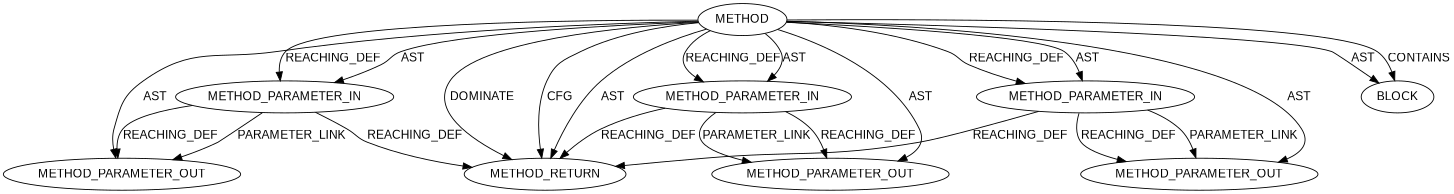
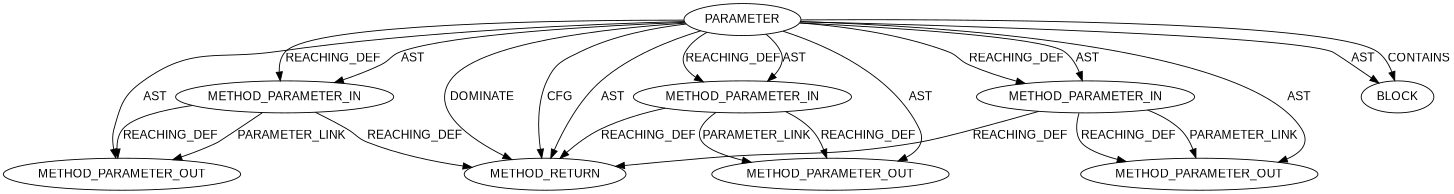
  digraph {
    fontname="Liberation Sans"
    node [CODE="<empty>" ORDER=1 fontname="Liberation Sans" EVALUATION_STRATEGY=BY_VALUE IS_VARIADIC=false TYPE_FULL_NAME=ANY]
    edge [fontname="Liberation Sans"]
-   n1 [AST_PARENT_FULL_NAME="<global>" AST_PARENT_TYPE=NAMESPACE_BLOCK FILENAME="<empty>" FULL_NAME=memcpy IS_EXTERNAL=true NAME=memcpy ORDER=0 label=METHOD EVALUATION_STRATEGY="" IS_VARIADIC="" TYPE_FULL_NAME=""]
+   n1 [AST_PARENT_FULL_NAME="<global>" AST_PARENT_TYPE=NAMESPACE_BLOCK FILENAME="<empty>" FULL_NAME=memcpy IS_EXTERNAL=true NAME=memcpy ORDER=0 label=PARAMETER EVALUATION_STRATEGY="" IS_VARIADIC="" TYPE_FULL_NAME=""]
    n2 [CODE=p1 INDEX=1 NAME=p1 label=METHOD_PARAMETER_IN]
    n3 [CODE=p3 INDEX=3 NAME=p3 ORDER=3 label=METHOD_PARAMETER_OUT]
    n4 [CODE=p2 INDEX=2 NAME=p2 ORDER=2 label=METHOD_PARAMETER_IN]
    n5 [CODE=p2 INDEX=2 NAME=p2 ORDER=2 label=METHOD_PARAMETER_OUT]
    n6 [CODE=p3 INDEX=3 NAME=p3 ORDER=3 label=METHOD_PARAMETER_IN]
    n7 [CODE=p1 INDEX=1 NAME=p1 label=METHOD_PARAMETER_OUT]
    n8 [ARGUMENT_INDEX=1 label=BLOCK EVALUATION_STRATEGY="" IS_VARIADIC=""]
    n9 [CODE=RET ORDER=2 label=METHOD_RETURN IS_VARIADIC=""]
    n1 -> n2 [label=REACHING_DEF]
    n1 -> n2 [label=AST]
    n1 -> n3 [label=AST]
    n1 -> n4 [label=REACHING_DEF]
    n1 -> n4 [label=AST]
    n1 -> n5 [label=AST]
    n1 -> n6 [label=REACHING_DEF]
    n1 -> n6 [label=AST]
    n1 -> n7 [label=AST]
    n1 -> n8 [label=AST]
    n1 -> n8 [label=CONTAINS]
    n1 -> n9 [label=DOMINATE]
    n1 -> n9 [label=CFG]
    n1 -> n9 [label=AST]
    n2 -> n7 [VARIABLE=p1 label=REACHING_DEF]
    n2 -> n7 [label=PARAMETER_LINK]
    n2 -> n9 [VARIABLE=p1 label=REACHING_DEF]
    n4 -> n5 [label=PARAMETER_LINK]
    n4 -> n5 [VARIABLE=p2 label=REACHING_DEF]
    n4 -> n9 [VARIABLE=p2 label=REACHING_DEF]
    n6 -> n3 [label=PARAMETER_LINK]
    n6 -> n3 [VARIABLE=p3 label=REACHING_DEF]
    n6 -> n9 [VARIABLE=p3 label=REACHING_DEF]
  }
